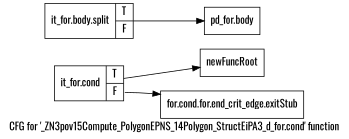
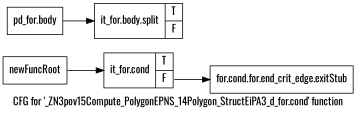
  digraph {
    fontname=Oswald
    label="CFG for '_ZN3pov15Compute_PolygonEPNS_14Polygon_StructEiPA3_d_for.cond' function"
    rankdir=LR
    node [fontname=Oswald shape=record]
    edge [fontname=Oswald]
    n1 [label="{newFuncRoot}"]
    n2 [label="{it_for.cond|{<s0>T|<s1>F}}"]
    n3 [label="{for.cond.for.end_crit_edge.exitStub}"]
    n4 [label="{pd_for.body}"]
    n5 [label="{it_for.body.split|{<s0>T|<s1>F}}"]
-   n2 -> n1
+   n1 -> n2
    n2 -> n3 [tailport=s1]
-   n5 -> n4
+   n4 -> n5
  }
